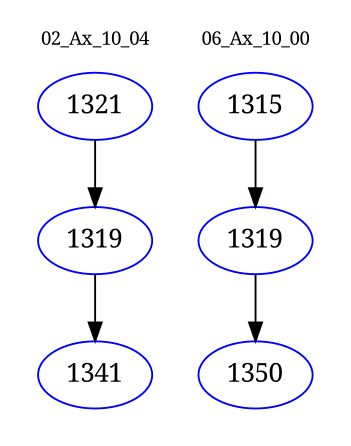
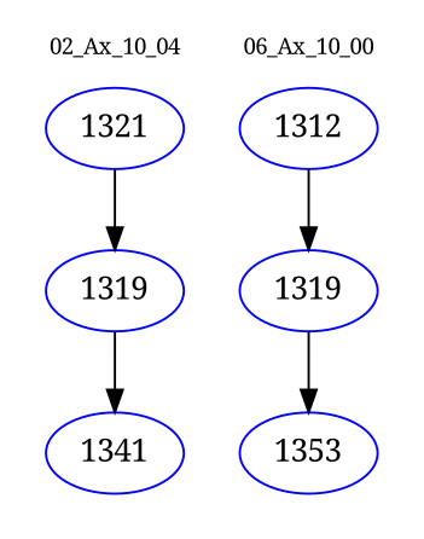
  digraph {
    fontname="Noto Serif"
    node [color=blue fontname="Noto Serif"]
    edge [color=black fontname="Noto Serif"]
    n1 [label=1321]
    n2 [label=1319]
    n3 [label=1341]
-   n4 [label=1315]
+   n4 [label=1312]
    n5 [label=1319]
-   n6 [label=1350]
+   n6 [label=1353]
    subgraph cluster_1 {
      color=white
      fontsize=10
      label="02_Ax_10_04"
      n1
      n2
      n3
    }
    subgraph cluster_2 {
      color=white
      fontsize=10
      label="06_Ax_10_00"
      n4
      n5
      n6
    }
    n1 -> n2
    n2 -> n3
    n4 -> n5
    n5 -> n6
  }
